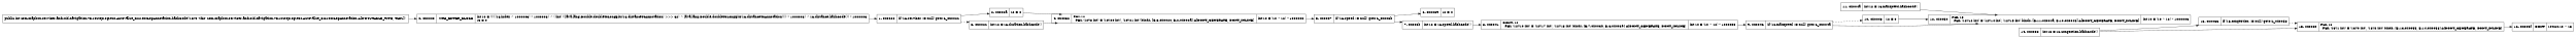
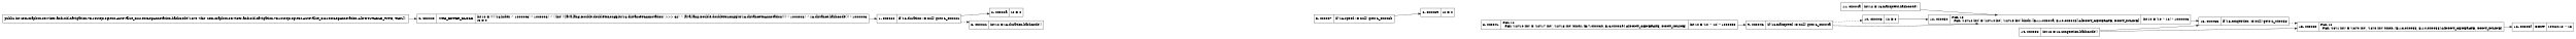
  digraph {
    rankdir=LR
    node [shape=record]
    n1 [label="{0\:\ 0x0000|MTH_ENTER_BLOCK\l|int r0 = (((((r6.index ^ 1000003) * 1000003) ^ ((int) ((java.lang.Double.doubleToLongBits(r6.distanceToAnnotation) \>\>\> 32) ^ java.lang.Double.doubleToLongBits(r6.distanceToAnnotation)))) * 1000003) ^ r6.distance.hashCode()) * 1000003\lr3 = 0\l}"]
-   n2 [label="{1\:\ 0x0028|if (r6.services != null) goto L_0x002c\l}"]
+   n2 [label="{1\:\ 0x0028|if (r6.duration != null) goto L_0x002c\l}"]
    n3 [label="{2\:\ 0x002a|r2 = 0\l}"]
    n4 [label="{3\:\ 0x002c|int r2 = r6.duration.hashCode()\l}"]
-   n5 [label="{4\:\ 0x0032|PHI: r2 \l  PHI: (r2v8 int) = (r2v20 int), (r2v21 int) binds: [B:3:0x002c, B:2:0x002a] A[DONT_GENERATE, DONT_INLINE]\l|int r0 = (r0 ^ r2) * 1000003\l}"]
    n6 [label="{5\:\ 0x0037|if (r6.speed != null) goto L_0x003b\l}"]
    n7 [label="{6\:\ 0x0039|r2 = 0\l}"]
-   n8 [label="{7\:\ 0x003b|int r2 = r6.speed.hashCode()\l}"]
-   n9 [label="{8\:\ 0x0041|DONT: r2 \l  PHI: (r2v10 int) = (r2v17 int), (r2v18 int) binds: [B:7:0x003b, B:6:0x0039] A[DONT_GENERATE, DONT_INLINE]\l|int r0 = (r0 ^ r2) * 1000003\l}"]
+   n9 [label="{8\:\ 0x0041|PHI: r2 \l  PHI: (r2v10 int) = (r2v17 int), (r2v18 int) binds: [B:7:0x003b, B:6:0x0039] A[DONT_GENERATE, DONT_INLINE]\l|int r0 = (r0 ^ r2) * 1000003\l}"]
    n10 [label="{9\:\ 0x0046|if (r6.maxspeed != null) goto L_0x004a\l}"]
    n11 [label="{10\:\ 0x0048|r2 = 0\l}"]
    n12 [label="{12\:\ 0x0050|PHI: r3 \l  PHI: (r2v12 int) = (r2v14 int), (r2v15 int) binds: [B:11:0x004a, B:10:0x0048] A[DONT_GENERATE, DONT_INLINE]\l|int r0 = (r0 ^ r2) * 1000003\l}"]
    n13 [label="{11\:\ 0x004a|int r2 = r6.maxspeed.hashCode()\l}"]
    n14 [label="{13\:\ 0x0055|if (r6.congestion != null) goto L_0x0058\l}"]
    n15 [label="{15\:\ 0x005e|PHI: r3 \l  PHI: (r3v1 int) = (r3v0 int), (r3v2 int) binds: [B:13:0x0055, B:14:0x0058] A[DONT_GENERATE, DONT_INLINE]\l}"]
    n16 [label="{14\:\ 0x0058|int r3 = r6.congestion.hashCode()\l}"]
    n17 [label="{16\:\ 0x005f|DONT\l|return r0 ^ r3\l}"]
    n18 [label="{public int com.mapbox.services.android.navigation.v5.routeprogress.AutoValue_CurrentLegAnnotation.hashCode((r6v0 'this' com.mapbox.services.android.navigation.v5.routeprogress.AutoValue_CurrentLegAnnotation A[IMMUTABLE_TYPE, THIS])) }"]
    n1 -> n2
    n2 -> n3 [style=solid]
    n2 -> n4 [style=dashed]
-   n3 -> n5
-   n4 -> n5
-   n5 -> n6
    n6 -> n7 [style=solid]
-   n6 -> n8
-   n8 -> n9
    n9 -> n10
    n10 -> n11 [style=dashed]
    n10 -> n12
    n11 -> n12
+   n12 -> n14
    n13 -> n12
    n14 -> n15 [style=dashed]
    n15 -> n17
    n16 -> n14
    n16 -> n15
    n18 -> n1
  }
